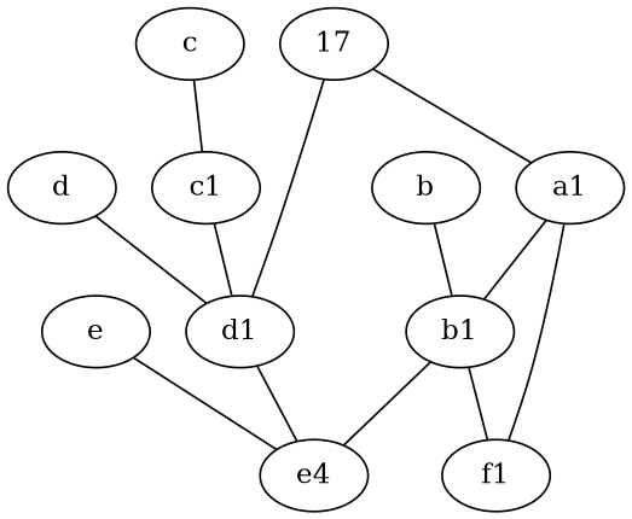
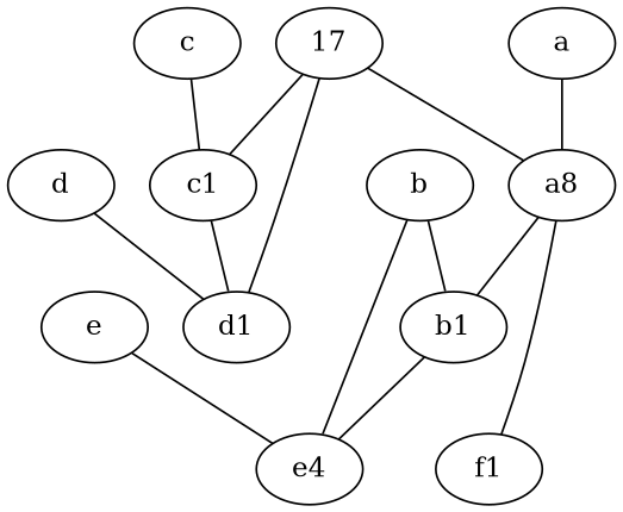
  graph {
    node [labelfontsize=50]
    n1 [label=e4]
    e
    d1
    17
-   a1
+   a1 [label=a8]
    c1
    f1
    b1
    d
+   a
    b
    c
    e -- n1
-   d1 -- n1
+   b -- n1
    17 -- d1
    17 -- a1
+   17 -- c1
    a1 -- f1
    a1 -- b1
    c1 -- d1
    b1 -- n1
-   b1 -- f1
    d -- d1
+   a -- a1
    b -- b1
    c -- c1
  }
